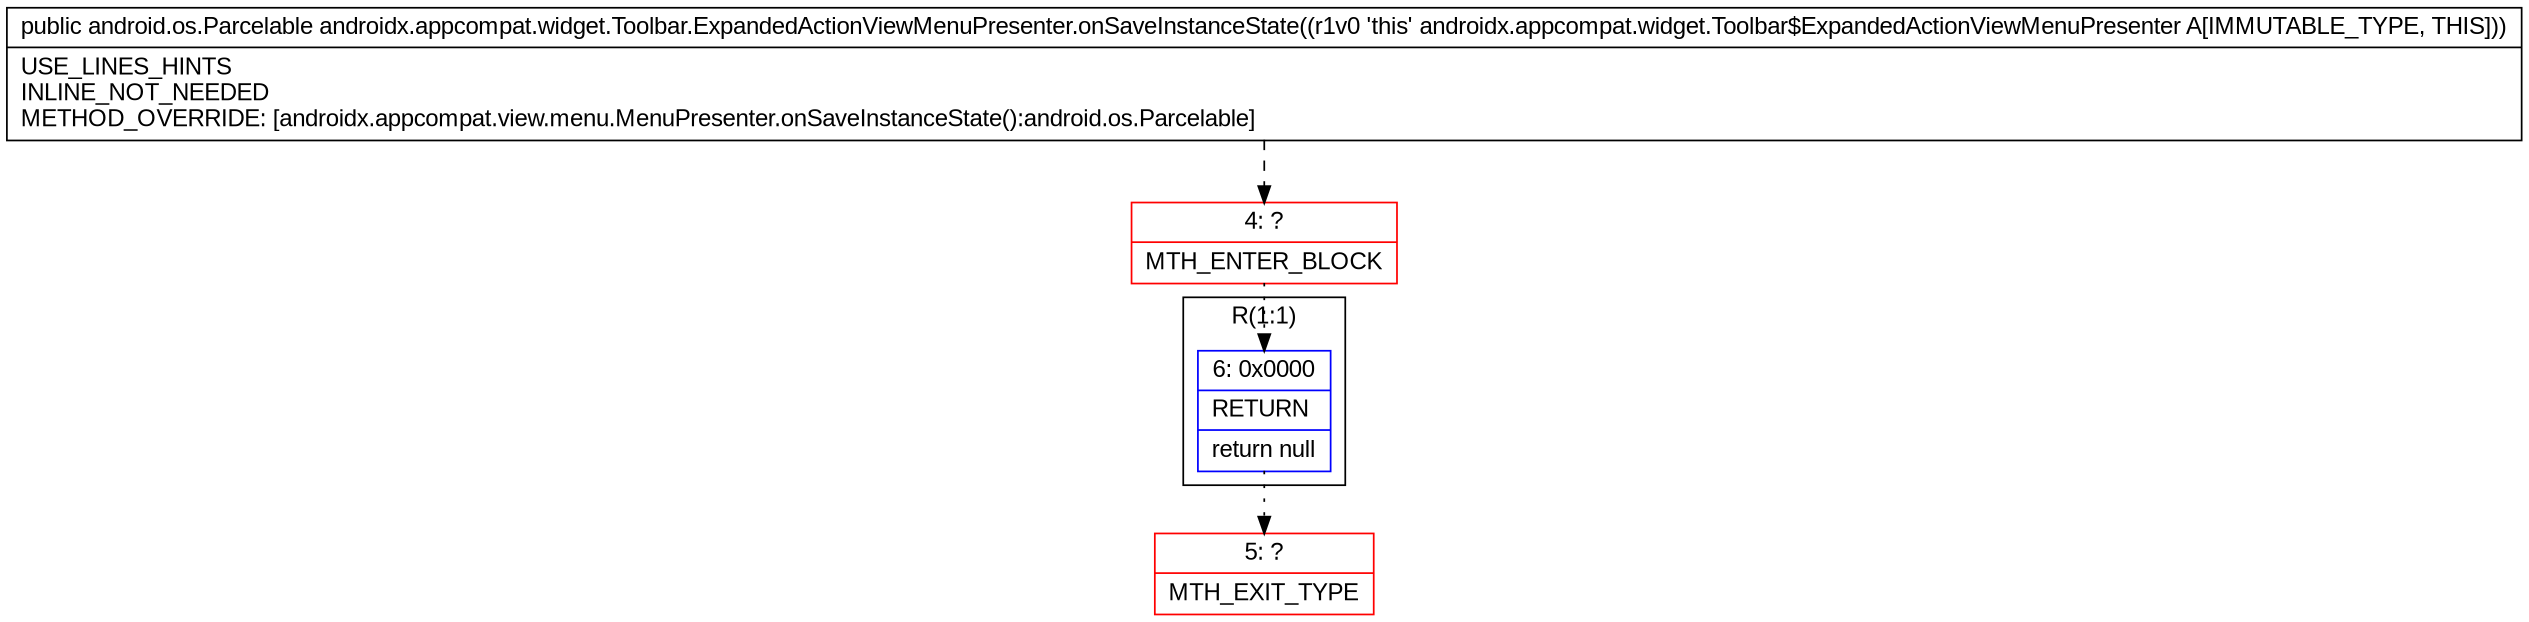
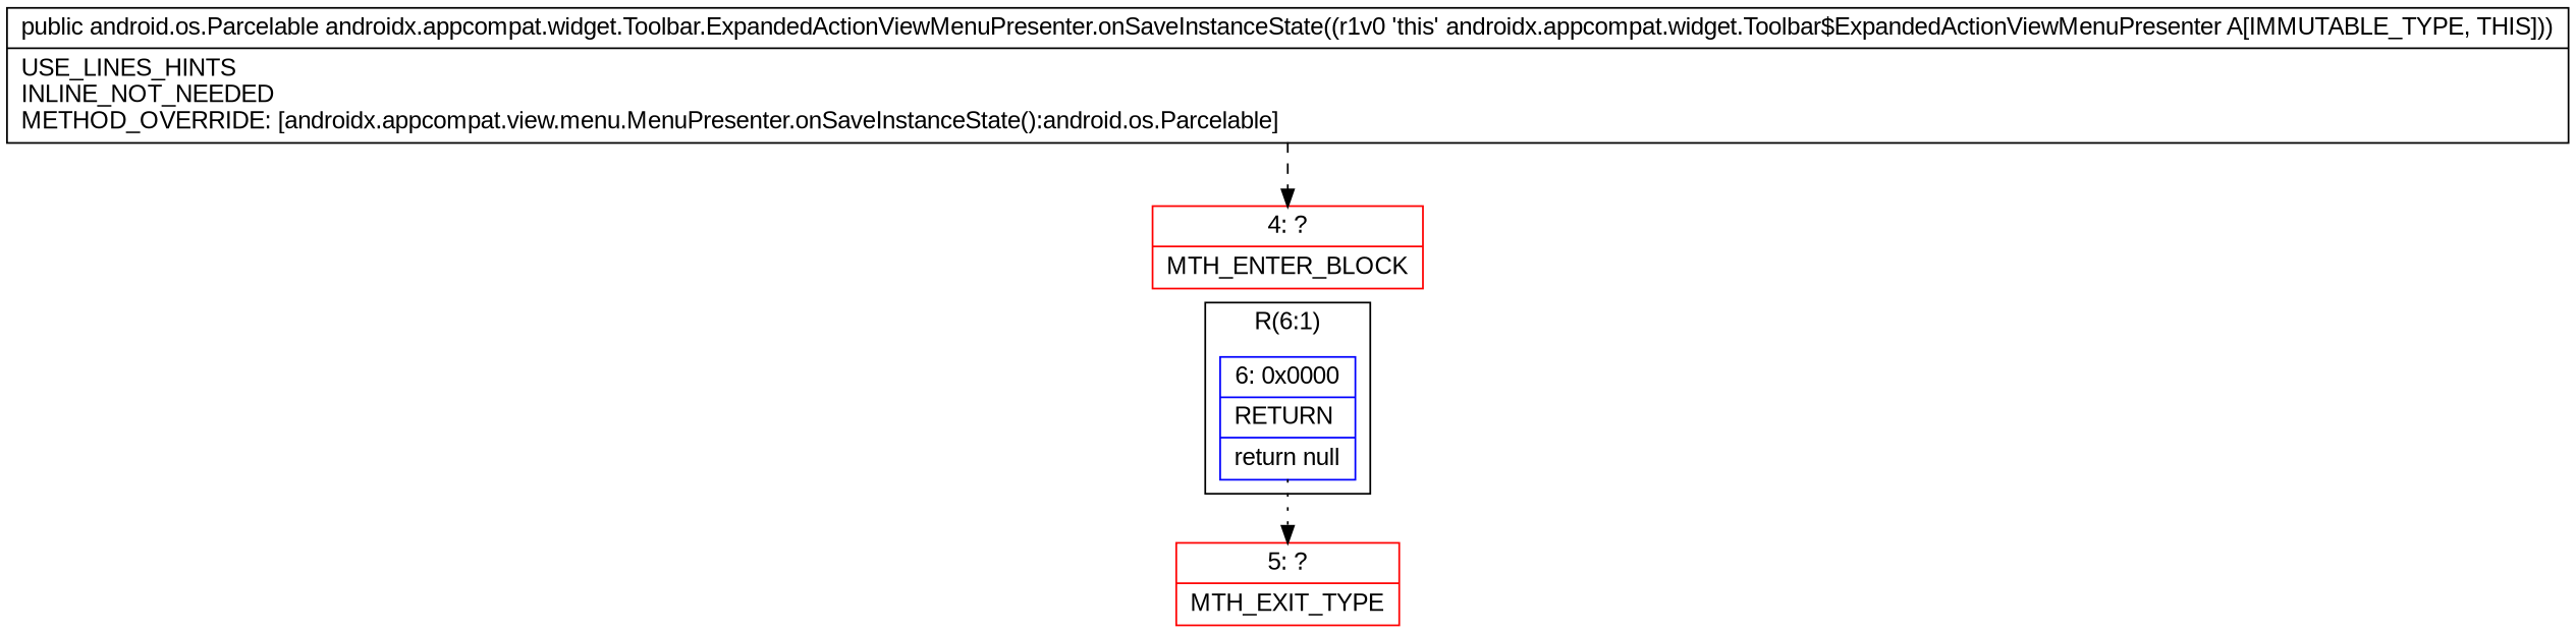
  digraph {
    fontname="Liberation Sans"
    node [color=red fontname="Liberation Sans" shape=record]
    edge [fontname="Liberation Sans" style=dotted]
    n1 [color=blue label="{6\:\ 0x0000|RETURN\l|return null\l}"]
    n2 [label="{5\:\ ?|MTH_EXIT_TYPE\l}"]
    n3 [label="{4\:\ ?|MTH_ENTER_BLOCK\l}"]
    n4 [label="{public android.os.Parcelable androidx.appcompat.widget.Toolbar.ExpandedActionViewMenuPresenter.onSaveInstanceState((r1v0 'this' androidx.appcompat.widget.Toolbar$ExpandedActionViewMenuPresenter A[IMMUTABLE_TYPE, THIS]))  | USE_LINES_HINTS\lINLINE_NOT_NEEDED\lMETHOD_OVERRIDE: [androidx.appcompat.view.menu.MenuPresenter.onSaveInstanceState():android.os.Parcelable]\l}" color=""]
    subgraph cluster_1 {
-     label="R(1:1)"
+     label="R(6:1)"
      n1
    }
    n1 -> n2
-   n3 -> n1
    n4 -> n3 [style=dashed]
  }
